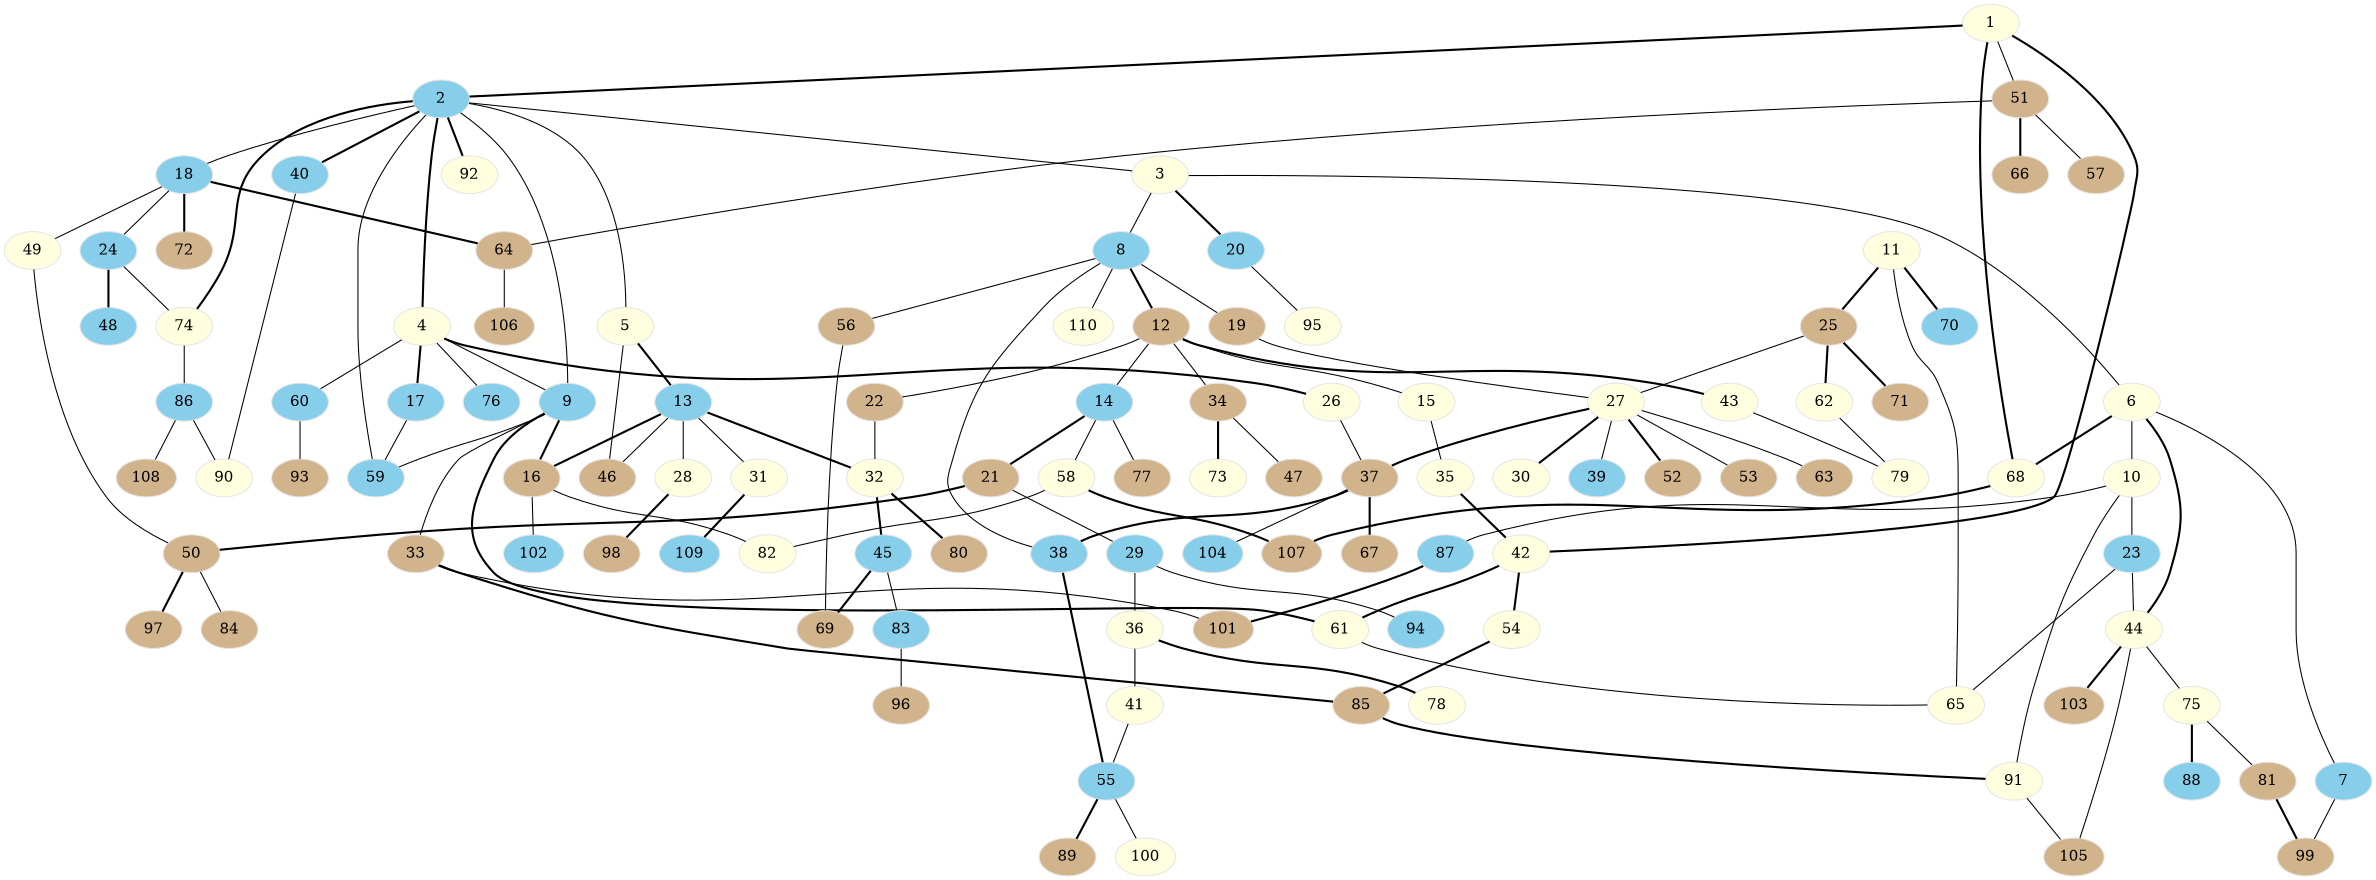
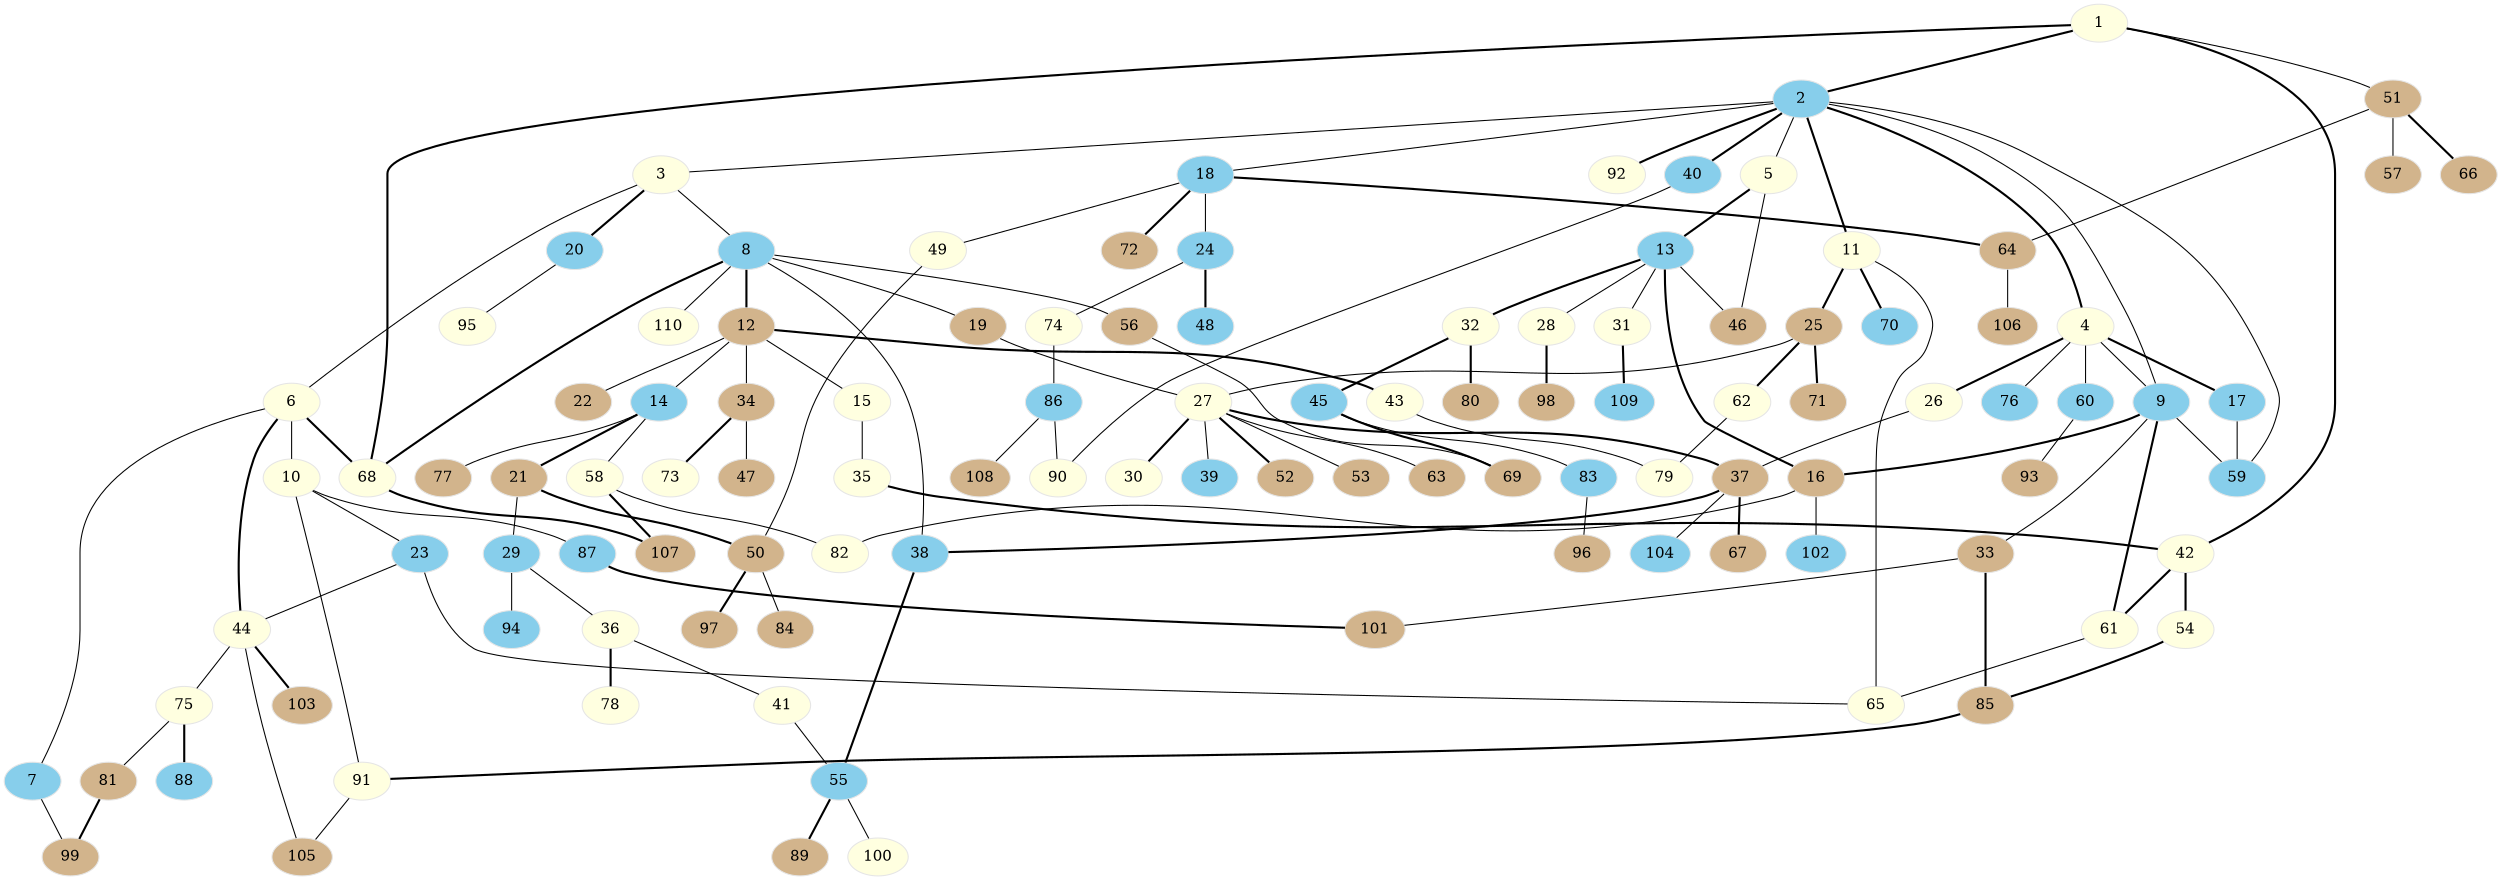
  graph {
    node [color=gray90 fillcolor=tan style=filled]
    edge [style=solid]
    1 [fillcolor=lightyellow]
    2 [fillcolor=skyblue]
    42 [fillcolor=lightyellow]
    51
    68 [fillcolor=lightyellow]
    3 [fillcolor=lightyellow]
    4 [fillcolor=lightyellow]
    5 [fillcolor=lightyellow]
    9 [fillcolor=skyblue]
    11 [fillcolor=lightyellow]
    18 [fillcolor=skyblue]
    40 [fillcolor=skyblue]
    59 [fillcolor=skyblue]
    92 [fillcolor=lightyellow]
    61 [fillcolor=lightyellow]
    54 [fillcolor=lightyellow]
    64
    57
    66
    107
    6 [fillcolor=lightyellow]
    8 [fillcolor=skyblue]
    20 [fillcolor=skyblue]
    17 [fillcolor=skyblue]
    26 [fillcolor=lightyellow]
    60 [fillcolor=skyblue]
    76 [fillcolor=skyblue]
    13 [fillcolor=skyblue]
    46
    16
    33
    25
    65 [fillcolor=lightyellow]
    70 [fillcolor=skyblue]
    24 [fillcolor=skyblue]
    49 [fillcolor=lightyellow]
    72
    90 [fillcolor=lightyellow]
    7 [fillcolor=skyblue]
    10 [fillcolor=lightyellow]
    44 [fillcolor=lightyellow]
    12
    19
    38 [fillcolor=skyblue]
    56
    110 [fillcolor=lightyellow]
    95 [fillcolor=lightyellow]
    37
    93
    28 [fillcolor=lightyellow]
    31 [fillcolor=lightyellow]
    32 [fillcolor=lightyellow]
    99
    23 [fillcolor=skyblue]
    87 [fillcolor=skyblue]
    91 [fillcolor=lightyellow]
    75 [fillcolor=lightyellow]
    103
    105
    14 [fillcolor=skyblue]
    15 [fillcolor=lightyellow]
    22
    34
    43 [fillcolor=lightyellow]
    27 [fillcolor=lightyellow]
    55 [fillcolor=skyblue]
    69
    82 [fillcolor=lightyellow]
    102 [fillcolor=skyblue]
    85
    101
    62 [fillcolor=lightyellow]
    71
    21
    58 [fillcolor=lightyellow]
    77
    35 [fillcolor=lightyellow]
    47
    73 [fillcolor=lightyellow]
    79 [fillcolor=lightyellow]
    98
    109 [fillcolor=skyblue]
    45 [fillcolor=skyblue]
    80
    29 [fillcolor=skyblue]
    50
    48 [fillcolor=skyblue]
    74 [fillcolor=lightyellow]
    106
    30 [fillcolor=lightyellow]
    39 [fillcolor=skyblue]
    52
    53
    63
    36 [fillcolor=lightyellow]
    94 [fillcolor=skyblue]
    84
    97
    86 [fillcolor=skyblue]
    67
    104 [fillcolor=skyblue]
    41 [fillcolor=lightyellow]
    78 [fillcolor=lightyellow]
    83 [fillcolor=skyblue]
    89
    100 [fillcolor=lightyellow]
    81
    88 [fillcolor=skyblue]
    96
    108
    1 -- 2 [style=bold]
    1 -- 42 [style=bold]
    1 -- 51
    1 -- 68 [style=bold]
    2 -- 3
    2 -- 4 [style=bold]
    2 -- 5
    2 -- 9
-   2 -- 74 [style=bold]
+   2 -- 11 [style=bold]
    2 -- 18
    2 -- 40 [style=bold]
    2 -- 59
    2 -- 92 [style=bold]
    42 -- 61 [style=bold]
    42 -- 54 [style=bold]
    51 -- 64
    51 -- 57
    51 -- 66 [style=bold]
    68 -- 107 [style=bold]
    3 -- 6
    3 -- 8
    3 -- 20 [style=bold]
    4 -- 9
    4 -- 17 [style=bold]
    4 -- 26 [style=bold]
    4 -- 60
    4 -- 76
    5 -- 13 [style=bold]
    5 -- 46
    9 -- 59
    9 -- 61 [style=bold]
    9 -- 16 [style=bold]
    9 -- 33
    11 -- 25 [style=bold]
    11 -- 65
    11 -- 70 [style=bold]
    18 -- 64 [style=bold]
    18 -- 24
    18 -- 49
    18 -- 72 [style=bold]
    40 -- 90
    61 -- 65
    54 -- 85 [style=bold]
    64 -- 106
    6 -- 68 [style=bold]
    6 -- 7
    6 -- 10
    6 -- 44 [style=bold]
+   8 -- 68 [style=bold]
    8 -- 12 [style=bold]
    8 -- 19
    8 -- 38
    8 -- 56
    8 -- 110
    20 -- 95
    17 -- 59
    26 -- 37
    60 -- 93
    13 -- 46
    13 -- 16 [style=bold]
    13 -- 28
    13 -- 31
    13 -- 32 [style=bold]
    16 -- 82
    16 -- 102
    33 -- 85 [style=bold]
    33 -- 101
    25 -- 27
    25 -- 62 [style=bold]
    25 -- 71 [style=bold]
    24 -- 48 [style=bold]
    24 -- 74
    49 -- 50
    7 -- 99
    10 -- 23
    10 -- 87
    10 -- 91
    44 -- 75
    44 -- 103 [style=bold]
    44 -- 105
    12 -- 14
    12 -- 15
    12 -- 22
    12 -- 34
    12 -- 43 [style=bold]
    19 -- 27
    38 -- 55 [style=bold]
    56 -- 69
    37 -- 38 [style=bold]
    37 -- 67 [style=bold]
    37 -- 104
    28 -- 98 [style=bold]
    31 -- 109 [style=bold]
    32 -- 45 [style=bold]
    32 -- 80 [style=bold]
    23 -- 65
    23 -- 44
    87 -- 101 [style=bold]
    91 -- 105
    75 -- 81
    75 -- 88 [style=bold]
    14 -- 21 [style=bold]
    14 -- 58
    14 -- 77
    15 -- 35
-   22 -- 32
    34 -- 47
    34 -- 73 [style=bold]
    43 -- 79
    27 -- 37 [style=bold]
    27 -- 30 [style=bold]
    27 -- 39
    27 -- 52 [style=bold]
    27 -- 53
    27 -- 63
    55 -- 89 [style=bold]
    55 -- 100
    85 -- 91 [style=bold]
    62 -- 79
    21 -- 29
    21 -- 50 [style=bold]
    58 -- 107 [style=bold]
    58 -- 82
    35 -- 42 [style=bold]
    45 -- 69 [style=bold]
    45 -- 83
    29 -- 36
    29 -- 94
    50 -- 84
    50 -- 97 [style=bold]
    74 -- 86
    36 -- 41
    36 -- 78 [style=bold]
    86 -- 90
    86 -- 108
    41 -- 55
    83 -- 96
    81 -- 99 [style=bold]
  }
